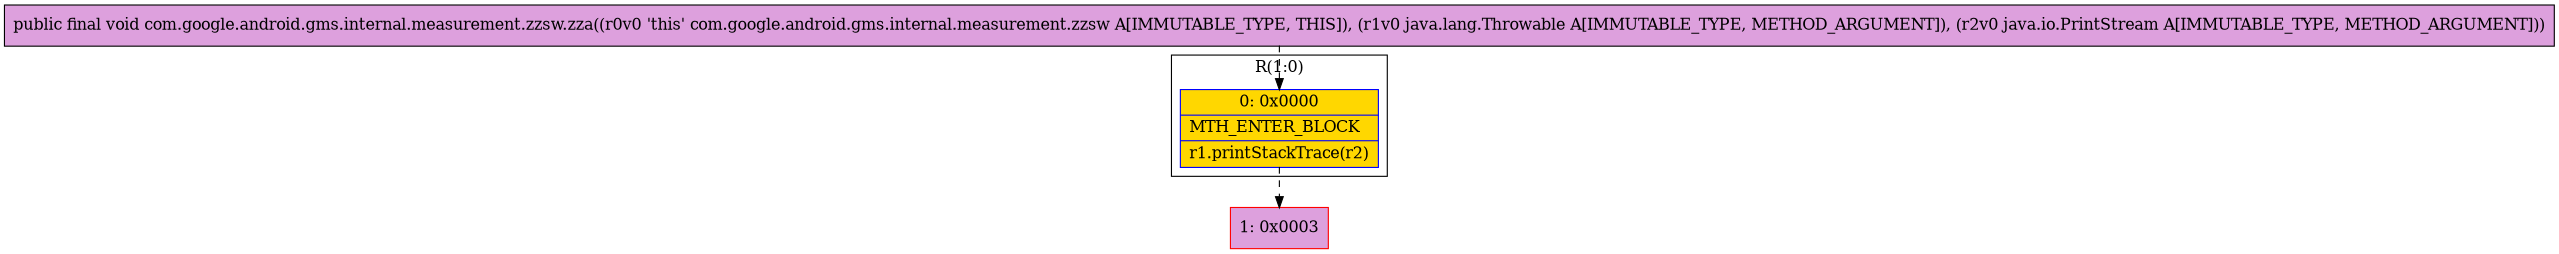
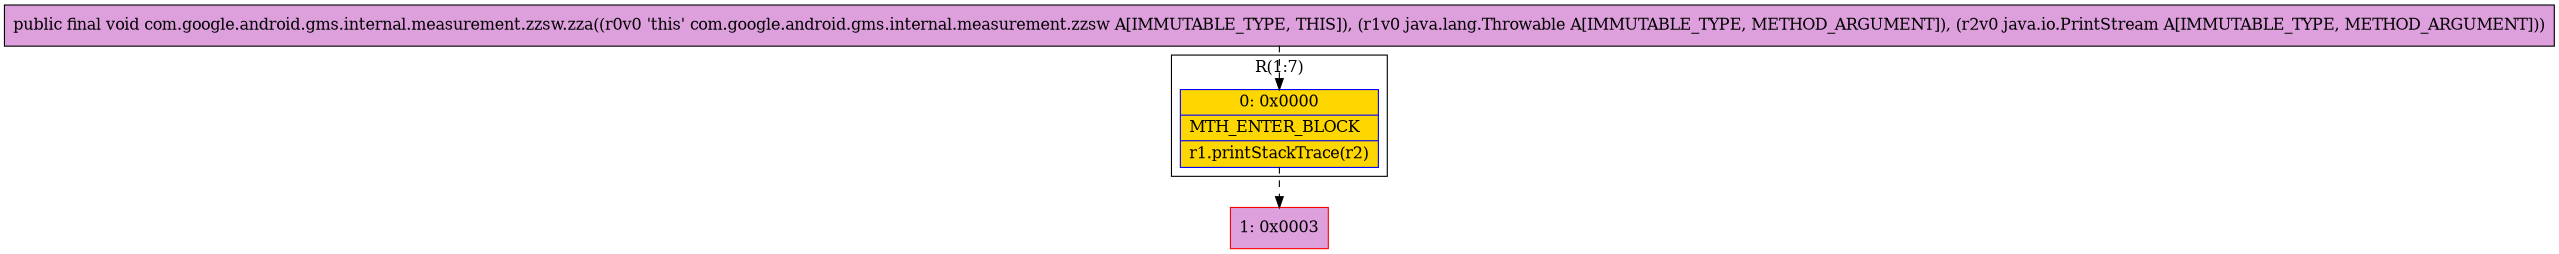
  digraph {
    node [shape=record style=filled fillcolor=plum]
    edge [color=black style=dashed]
    n1 [color=blue label="{0\:\ 0x0000|MTH_ENTER_BLOCK\l|r1.printStackTrace(r2)\l}" fillcolor=gold]
    n2 [color=red label="{1\:\ 0x0003}"]
    n3 [label="{public final void com.google.android.gms.internal.measurement.zzsw.zza((r0v0 'this' com.google.android.gms.internal.measurement.zzsw A[IMMUTABLE_TYPE, THIS]), (r1v0 java.lang.Throwable A[IMMUTABLE_TYPE, METHOD_ARGUMENT]), (r2v0 java.io.PrintStream A[IMMUTABLE_TYPE, METHOD_ARGUMENT])) }"]
    subgraph cluster_1 {
-     label="R(1:0)"
+     label="R(1:7)"
      n1
    }
    n1 -> n2
    n3 -> n1
  }
